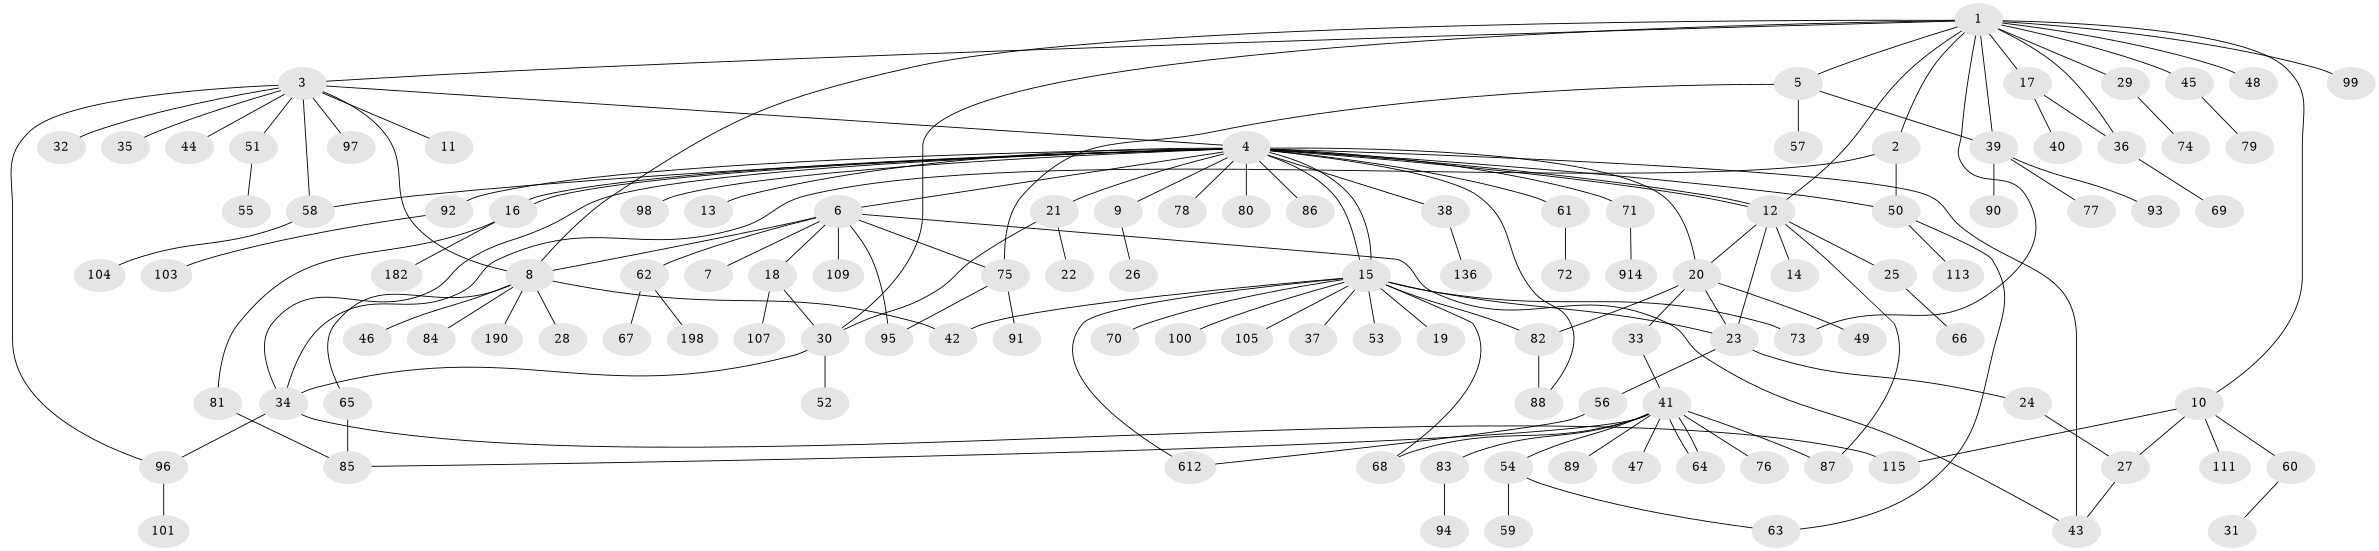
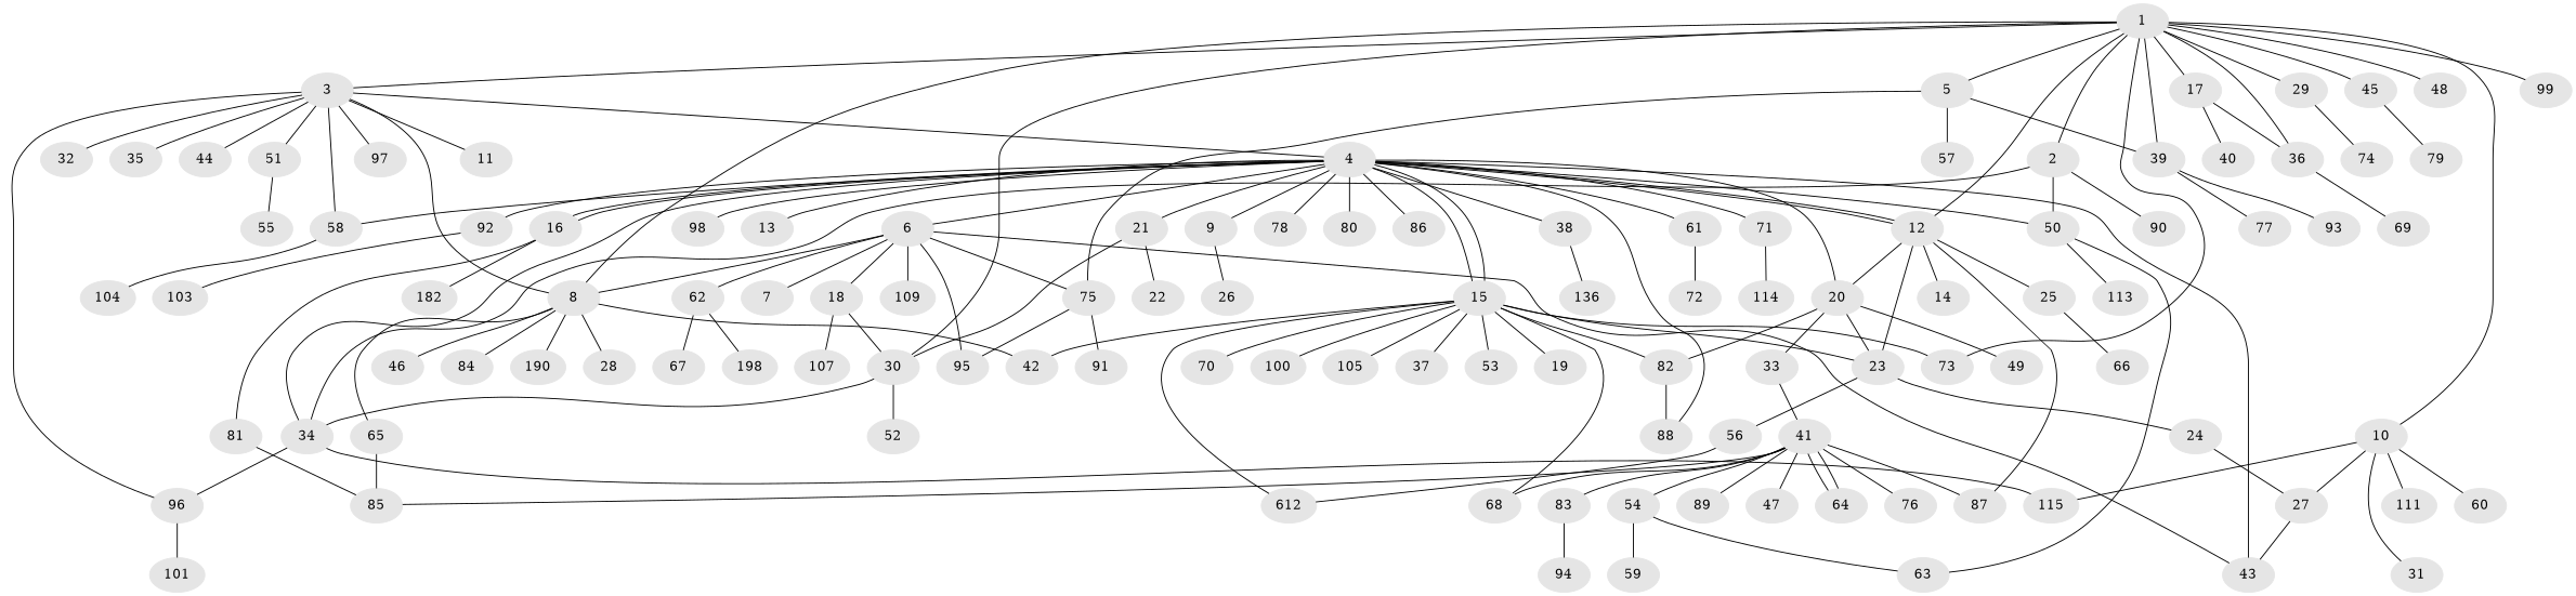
  graph {
    node [color=gray90 style=filled]
    1
    2
    3
    5
    8
    10
    12
    17
    29
    30
    36
    39
    45
    48
    73
    99
    34
    50
    4
    11
    32
    35
    44
    51
    58
    96
    97
    57
    75
    28
    42
    46
    65
    84
    n35 [label=190]
    27
    31
    60
    111
    115
    20
    14
    23
    25
    87
    40
    74
    52
    69
    77
    90
    93
    79
    63
    113
    6
    9
    13
    15
    16
    21
    38
    43
    61
    71
    78
    80
    86
    88
    92
    98
    55
    104
    101
    7
    18
    62
    95
    109
    26
    19
    37
    53
    68
    70
    82
    100
    105
    n89 [label=612]
    81
    n91 [label=182]
    33
    49
    22
    n95 [label=136]
    72
-   114 [label=914]
+   114
    103
    91
    107
    67
    n102 [label=198]
    85
    24
    56
    66
    41
    47
    54
    64
    76
    83
    89
    59
    94
    1 -- 2
    1 -- 3
    1 -- 5
    1 -- 8
    1 -- 10
    1 -- 12
    1 -- 17
    1 -- 29
    1 -- 30
    1 -- 36
    1 -- 39
    1 -- 45
    1 -- 48
    1 -- 73
    1 -- 99
    2 -- 34
    2 -- 50
    3 -- 8
    3 -- 4
    3 -- 11
    3 -- 32
    3 -- 35
    3 -- 44
    3 -- 51
    3 -- 58
    3 -- 96
    3 -- 97
    5 -- 39
    5 -- 57
    5 -- 75
    8 -- 28
    8 -- 42
    8 -- 46
    8 -- 65
    8 -- 84
    8 -- n35
    10 -- 27
-   60 -- 31
+   10 -- 31
    10 -- 60
    10 -- 111
    10 -- 115
    12 -- 20
    12 -- 14
    12 -- 23
    12 -- 25
    12 -- 87
    17 -- 36
    17 -- 40
    29 -- 74
    30 -- 34
    30 -- 52
    36 -- 69
    39 -- 77
-   39 -- 90
+   2 -- 90
    39 -- 93
    45 -- 79
    34 -- 96
    34 -- 115
    50 -- 63
    50 -- 113
    4 -- 12
    4 -- 12
    4 -- 34
    4 -- 50
    4 -- 58
    4 -- 20
    4 -- 6
    4 -- 9
    4 -- 13
    4 -- 15
    4 -- 15
    4 -- 16
    4 -- 16
    4 -- 21
    4 -- 38
    4 -- 43
    4 -- 61
    4 -- 71
    4 -- 78
    4 -- 80
    4 -- 86
    4 -- 88
    4 -- 92
    4 -- 98
    51 -- 55
    58 -- 104
    96 -- 101
    75 -- 95
    75 -- 91
    65 -- 85
    27 -- 43
    20 -- 23
    20 -- 82
    20 -- 33
    20 -- 49
    23 -- 24
    23 -- 56
    25 -- 66
    6 -- 8
    6 -- 75
    6 -- 43
    6 -- 7
    6 -- 18
    6 -- 62
    6 -- 95
    6 -- 109
    9 -- 26
    15 -- 73
    15 -- 42
    15 -- 23
    15 -- 19
    15 -- 37
    15 -- 53
    15 -- 68
    15 -- 70
    15 -- 82
    15 -- 100
    15 -- 105
    15 -- n89
    16 -- 81
    16 -- n91
    21 -- 30
    21 -- 22
    38 -- n95
    61 -- 72
    71 -- 114
    92 -- 103
    18 -- 30
    18 -- 107
    62 -- 67
    62 -- n102
    82 -- 88
    81 -- 85
    33 -- 41
    24 -- 27
    56 -- n89
    41 -- 87
    41 -- 68
    41 -- 85
    41 -- 47
    41 -- 54
    41 -- 64
    41 -- 64
    41 -- 76
    41 -- 83
    41 -- 89
    54 -- 63
    54 -- 59
    83 -- 94
  }
